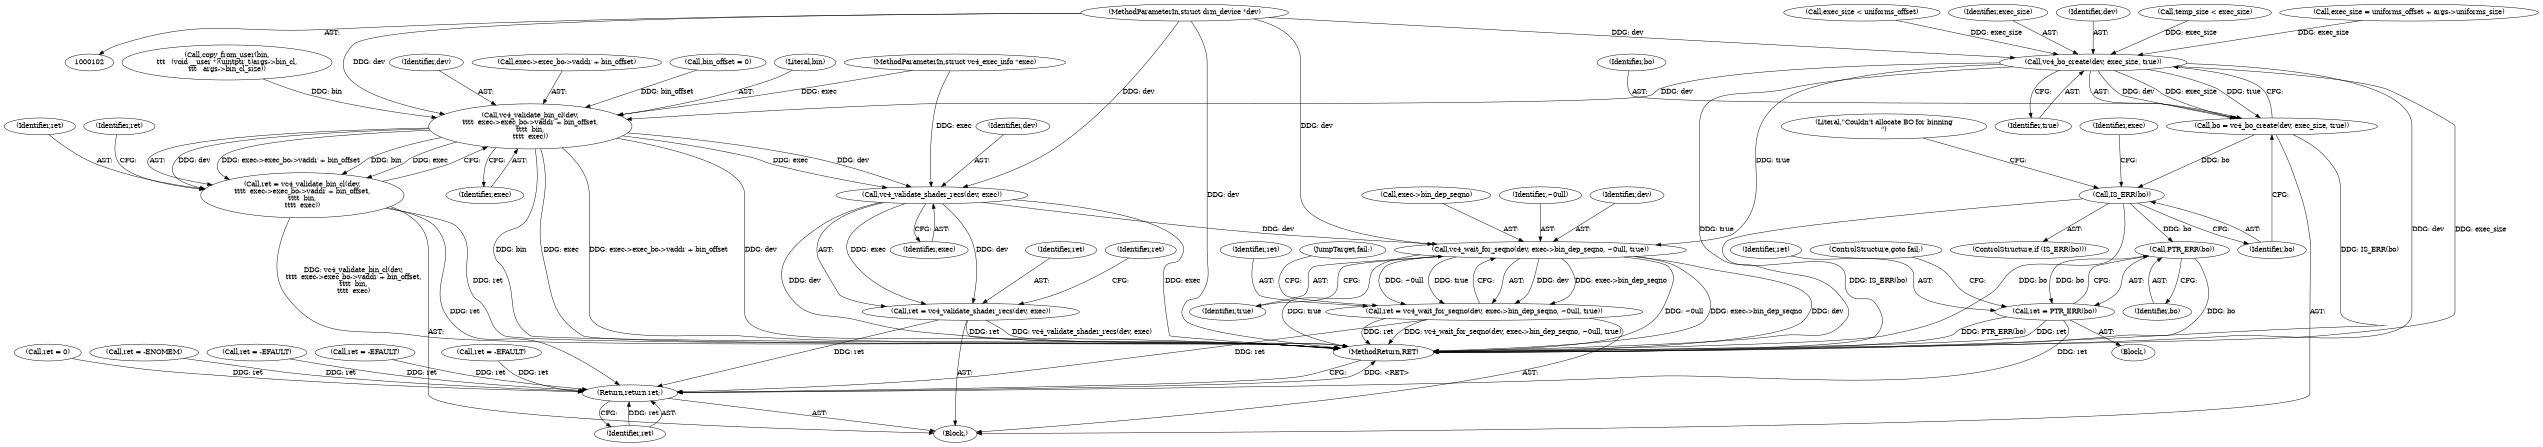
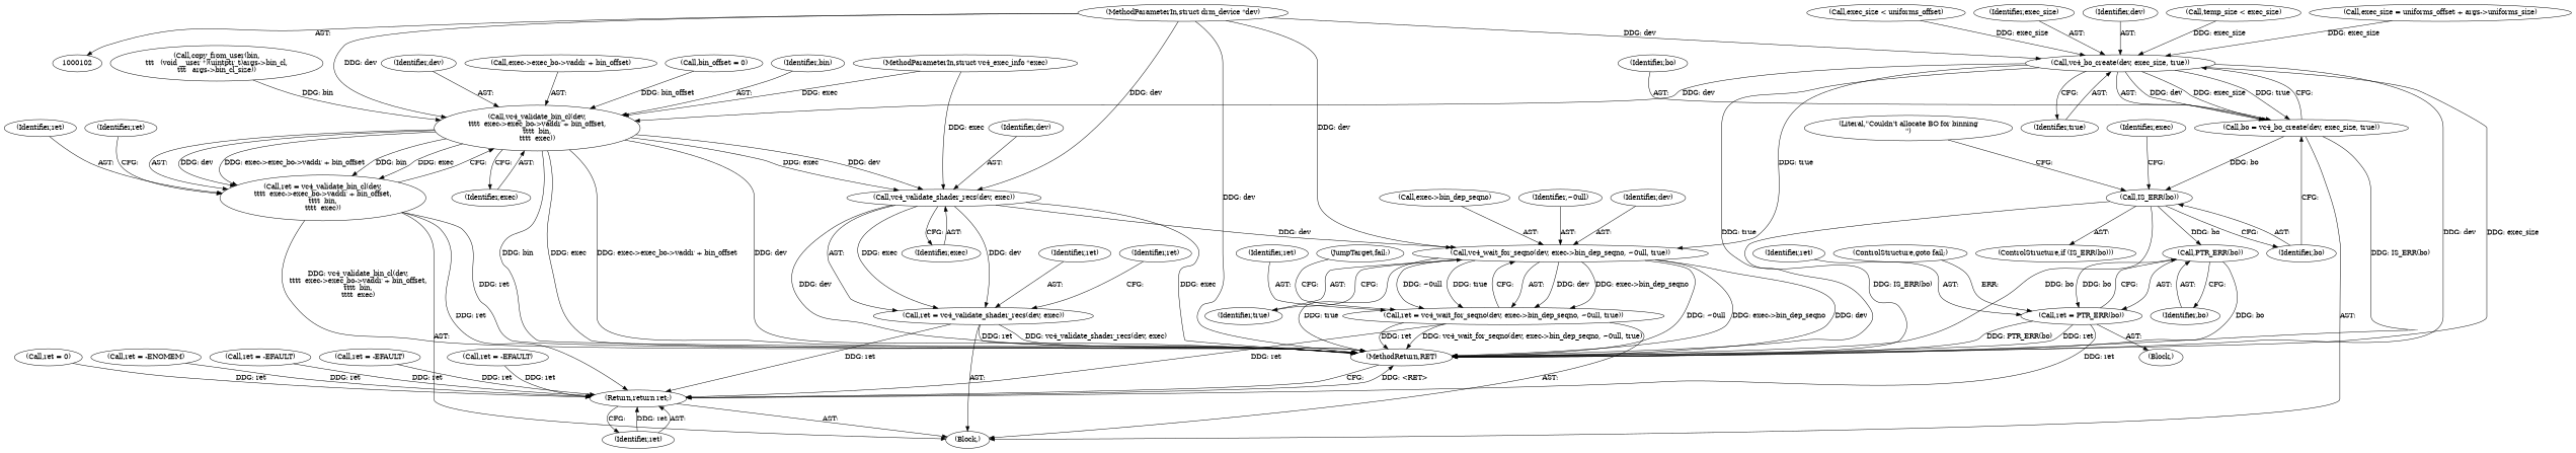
  digraph {
    n1 [label="(MethodParameterIn,struct drm_device *dev)"]
    n2 [label="(Call,vc4_bo_create(dev, exec_size, true))"]
    n3 [label="(Call,vc4_validate_bin_cl(dev,\n\t\t\t\t  exec->exec_bo->vaddr + bin_offset,\n\t\t\t\t  bin,\n\t\t\t\t  exec))"]
    n4 [label="(Call,vc4_validate_shader_recs(dev, exec))"]
    n5 [label="(Call,vc4_wait_for_seqno(dev, exec->bin_dep_seqno, ~0ull, true))"]
    n6 [label="(MethodReturn,RET)"]
    1000102
    n8 [label="(Call,bo = vc4_bo_create(dev, exec_size, true))"]
    n9 [label="(Identifier,true)"]
    n10 [label="(Call,ret = vc4_validate_bin_cl(dev,\n\t\t\t\t  exec->exec_bo->vaddr + bin_offset,\n\t\t\t\t  bin,\n\t\t\t\t  exec))"]
    n11 [label="(Identifier,exec)"]
    n12 [label="(Call,ret = vc4_validate_shader_recs(dev, exec))"]
    n13 [label="(Identifier,exec)"]
    n14 [label="(Call,ret = vc4_wait_for_seqno(dev, exec->bin_dep_seqno, ~0ull, true))"]
    n15 [label="(Identifier,true)"]
    n16 [label="(Return,return ret;)"]
    n17 [label="(Call,IS_ERR(bo))"]
    n18 [label="(Block,)"]
    n19 [label="(Call,PTR_ERR(bo))"]
    n20 [label="(Identifier,bo)"]
    n21 [label="(ControlStructure,if (IS_ERR(bo)))"]
    n22 [label="(Call,ret = PTR_ERR(bo))"]
    n23 [label="(Identifier,bo)"]
    n24 [label="(Block,)"]
    n25 [label="(Identifier,ret)"]
    n26 [label="(Identifier,ret)"]
    n27 [label="(Literal,\"Couldn't allocate BO for binning\n\")"]
    n28 [label="(Call,exec->bin_dep_seqno)"]
    n29 [label="(Identifier,~0ull)"]
    n30 [label="(Identifier,dev)"]
    n31 [label="(Identifier,ret)"]
    n32 [label="(Call,exec->exec_bo->vaddr + bin_offset)"]
    n33 [label="(Identifier,ret)"]
    n34 [label="(Call,exec_size < uniforms_offset)"]
    n35 [label="(Identifier,exec_size)"]
    n36 [label="(Call,bin_offset = 0)"]
    n37 [label="(Call,ret = -EFAULT)"]
    n38 [label="(Identifier,dev)"]
    n39 [label="(Identifier,ret)"]
    n40 [label="(Identifier,ret)"]
    n41 [label="(Identifier,exec)"]
    n42 [label="(Identifier,ret)"]
-   n43 [label="(Literal,bin)"]
+   n43 [label="(Identifier,bin)"]
    n44 [label="(Call,temp_size < exec_size)"]
    n45 [label="(Identifier,bo)"]
    n46 [label="(MethodParameterIn,struct vc4_exec_info *exec)"]
    n47 [label="(Call,ret = -EFAULT)"]
    n48 [label="(Call,exec_size = uniforms_offset + args->uniforms_size)"]
    n49 [label="(Identifier,dev)"]
    n50 [label="(Call,copy_from_user(bin,\n\t\t\t   (void __user *)(uintptr_t)args->bin_cl,\n\t\t\t   args->bin_cl_size))"]
    n51 [label="(Call,ret = 0)"]
    n52 [label="(Call,ret = -ENOMEM)"]
    n53 [label="(Identifier,dev)"]
    n54 [label="(JumpTarget,fail:)"]
    n55 [label="(Call,ret = -EFAULT)"]
    n56 [label="(ControlStructure,goto fail;)"]
    n1 -> n2 [label="DDG: dev"]
    n1 -> n3 [label="DDG: dev"]
    n1 -> n4 [label="DDG: dev"]
    n1 -> n5 [label="DDG: dev"]
    n1 -> n6 [label="DDG: dev"]
    n1 -> 1000102 [label="AST: "]
    n2 -> n3 [label="DDG: dev"]
    n2 -> n5 [label="DDG: true"]
    n2 -> n6 [label="DDG: true"]
    n2 -> n6 [label="DDG: dev"]
    n2 -> n6 [label="DDG: exec_size"]
    n2 -> n8 [label="AST: "]
    n2 -> n8 [label="DDG: dev"]
    n2 -> n8 [label="DDG: exec_size"]
    n2 -> n8 [label="DDG: true"]
    n2 -> n9 [label="CFG: "]
    n3 -> n4 [label="DDG: dev"]
    n3 -> n4 [label="DDG: exec"]
    n3 -> n6 [label="DDG: bin"]
    n3 -> n6 [label="DDG: exec"]
    n3 -> n6 [label="DDG: exec->exec_bo->vaddr + bin_offset"]
    n3 -> n6 [label="DDG: dev"]
    n3 -> n10 [label="AST: "]
    n3 -> n10 [label="DDG: dev"]
    n3 -> n10 [label="DDG: exec->exec_bo->vaddr + bin_offset"]
    n3 -> n10 [label="DDG: bin"]
    n3 -> n10 [label="DDG: exec"]
    n3 -> n11 [label="CFG: "]
    n4 -> n5 [label="DDG: dev"]
    n4 -> n6 [label="DDG: exec"]
    n4 -> n6 [label="DDG: dev"]
    n4 -> n12 [label="AST: "]
    n4 -> n12 [label="DDG: dev"]
    n4 -> n12 [label="DDG: exec"]
    n4 -> n13 [label="CFG: "]
    n5 -> n6 [label="DDG: ~0ull"]
    n5 -> n6 [label="DDG: exec->bin_dep_seqno"]
    n5 -> n6 [label="DDG: dev"]
    n5 -> n6 [label="DDG: true"]
    n5 -> n14 [label="AST: "]
    n5 -> n14 [label="DDG: dev"]
    n5 -> n14 [label="DDG: exec->bin_dep_seqno"]
    n5 -> n14 [label="DDG: ~0ull"]
    n5 -> n14 [label="DDG: true"]
    n5 -> n15 [label="CFG: "]
    n6 -> n16 [label="CFG: "]
    n8 -> n2 [label="CFG: "]
    n8 -> n6 [label="DDG: IS_ERR(bo)"]
    n8 -> n17 [label="DDG: bo"]
    n8 -> n18 [label="AST: "]
    n9 -> n2 [label="AST: "]
    n10 -> n3 [label="CFG: "]
    n10 -> n6 [label="DDG: vc4_validate_bin_cl(dev,\n\t\t\t\t  exec->exec_bo->vaddr + bin_offset,\n\t\t\t\t  bin,\n\t\t\t\t  exec)"]
    n10 -> n6 [label="DDG: ret"]
    n10 -> n16 [label="DDG: ret"]
    n10 -> n18 [label="AST: "]
    n11 -> n3 [label="AST: "]
    n12 -> n6 [label="DDG: vc4_validate_shader_recs(dev, exec)"]
    n12 -> n6 [label="DDG: ret"]
    n12 -> n16 [label="DDG: ret"]
    n12 -> n18 [label="AST: "]
    n13 -> n4 [label="AST: "]
    n14 -> n5 [label="CFG: "]
    n14 -> n6 [label="DDG: ret"]
    n14 -> n6 [label="DDG: vc4_wait_for_seqno(dev, exec->bin_dep_seqno, ~0ull, true)"]
    n14 -> n16 [label="DDG: ret"]
    n14 -> n18 [label="AST: "]
    n15 -> n5 [label="AST: "]
    n16 -> n6 [label="DDG: <RET>"]
    n16 -> n18 [label="AST: "]
    n16 -> n25 [label="CFG: "]
    n17 -> n6 [label="DDG: IS_ERR(bo)"]
    n17 -> n6 [label="DDG: bo"]
    n17 -> n19 [label="DDG: bo"]
    n17 -> n20 [label="CFG: "]
    n17 -> n21 [label="AST: "]
    n19 -> n6 [label="DDG: bo"]
    n19 -> n22 [label="AST: "]
    n19 -> n22 [label="DDG: bo"]
    n19 -> n23 [label="CFG: "]
    n20 -> n8 [label="CFG: "]
    n20 -> n17 [label="AST: "]
    n22 -> n6 [label="DDG: PTR_ERR(bo)"]
    n22 -> n6 [label="DDG: ret"]
    n22 -> n16 [label="DDG: ret"]
    n22 -> n19 [label="CFG: "]
    n22 -> n24 [label="AST: "]
    n23 -> n19 [label="AST: "]
    n25 -> n16 [label="AST: "]
    n25 -> n16 [label="DDG: ret"]
    n26 -> n12 [label="CFG: "]
    n27 -> n17 [label="CFG: "]
    n28 -> n5 [label="AST: "]
    n29 -> n5 [label="AST: "]
    n30 -> n3 [label="AST: "]
    n31 -> n12 [label="AST: "]
    n32 -> n3 [label="AST: "]
    n33 -> n10 [label="CFG: "]
    n34 -> n2 [label="DDG: exec_size"]
    n35 -> n2 [label="AST: "]
    n36 -> n3 [label="DDG: bin_offset"]
    n37 -> n16 [label="DDG: ret"]
    n38 -> n2 [label="AST: "]
    n39 -> n10 [label="AST: "]
    n40 -> n22 [label="AST: "]
    n41 -> n17 [label="CFG: "]
    n42 -> n14 [label="AST: "]
    n43 -> n3 [label="AST: "]
    n44 -> n2 [label="DDG: exec_size"]
    n45 -> n8 [label="AST: "]
    n46 -> n3 [label="DDG: exec"]
    n46 -> n4 [label="DDG: exec"]
    n47 -> n16 [label="DDG: ret"]
    n48 -> n2 [label="DDG: exec_size"]
    n49 -> n5 [label="AST: "]
    n50 -> n3 [label="DDG: bin"]
    n51 -> n16 [label="DDG: ret"]
    n52 -> n16 [label="DDG: ret"]
    n53 -> n4 [label="AST: "]
    n54 -> n14 [label="CFG: "]
    n55 -> n16 [label="DDG: ret"]
-   n56 -> n22 [label="CFG: "]
+   n56 -> n22 [label="ERR: "]
  }
